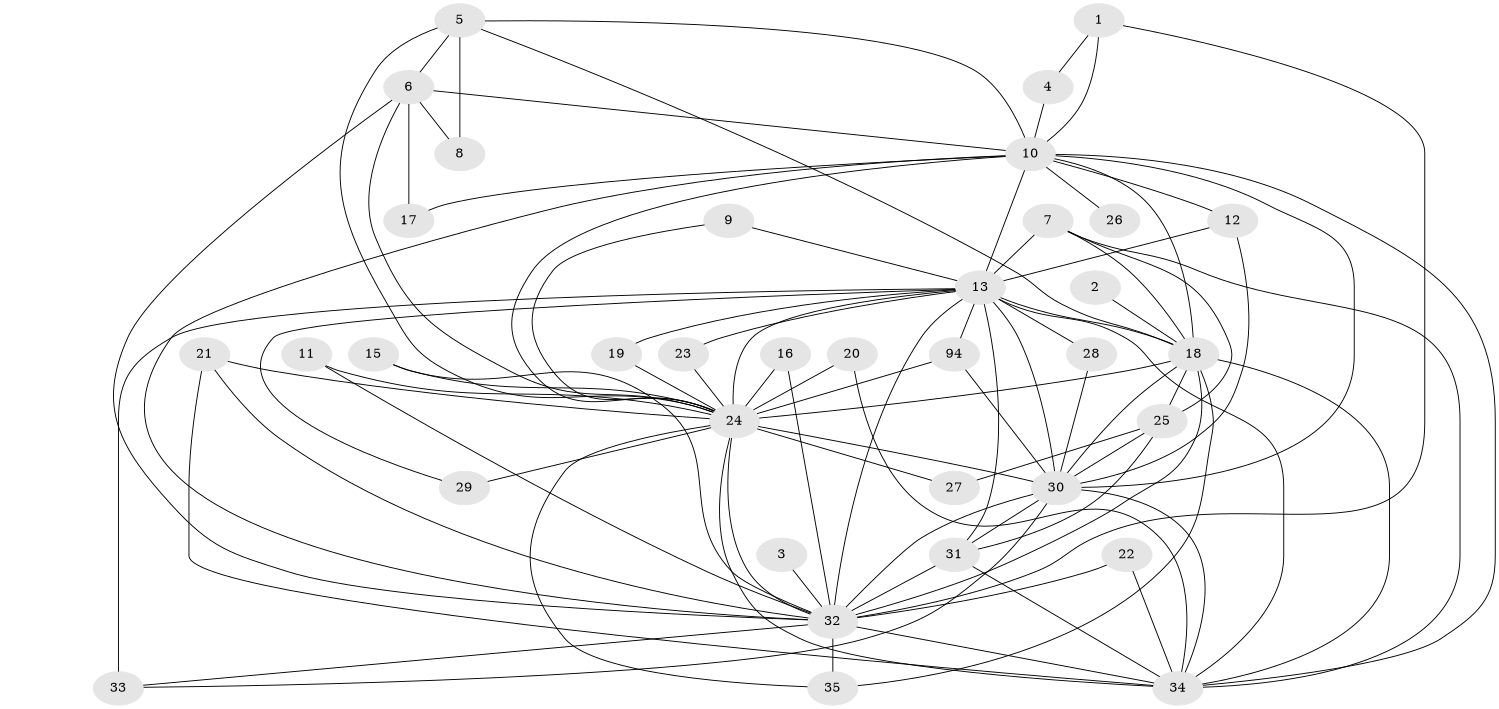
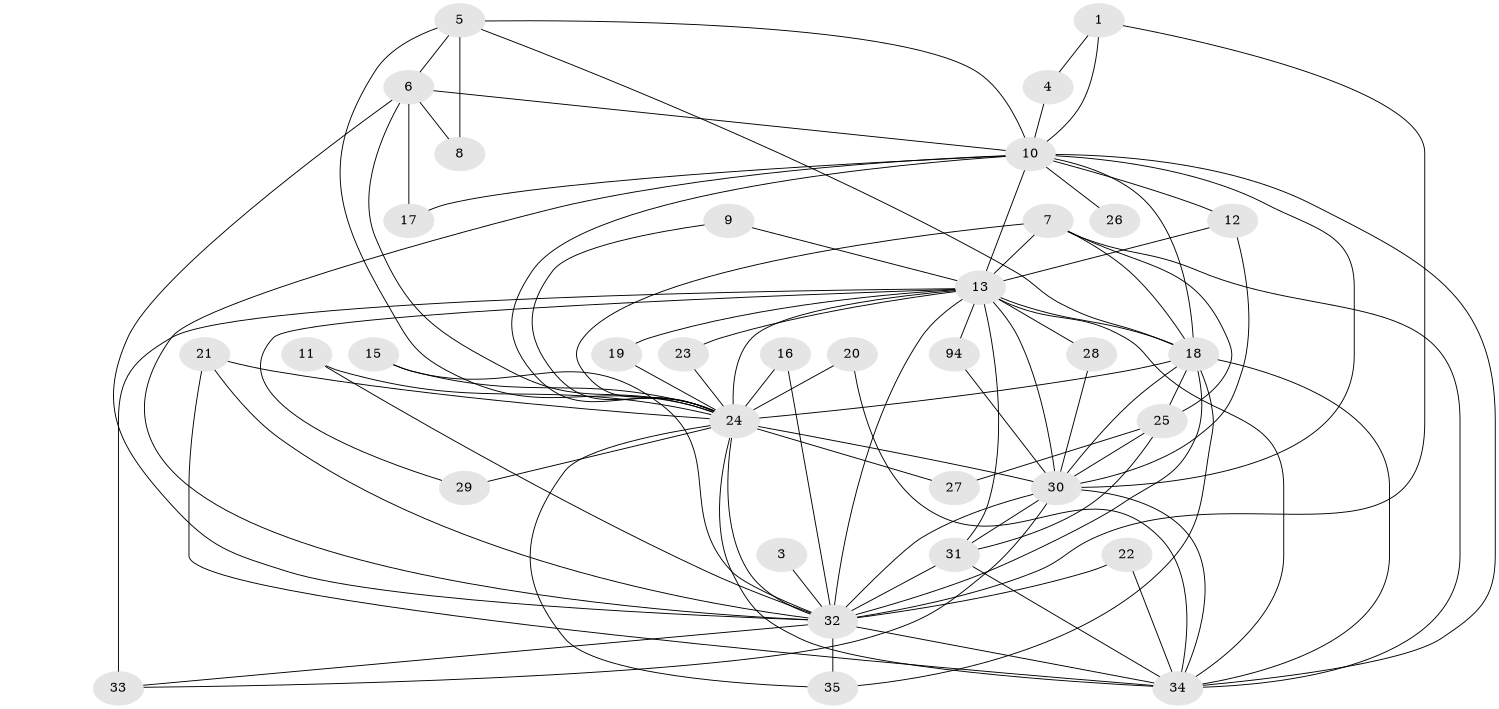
  graph {
    node [color=gray90 style=filled]
    edge [weight=1.0]
    1
    4
    10
    32
    18
    24
    17
    13
    34
    12
    26
    30
    33
    35
-   2
    25
    3
    5
    6
    8
    29
    27
    7
    n24 [label=94]
    19
    23
    28
    31
    9
    11
    15
    16
    20
    21
    22
    1 -- 4
    1 -- 10
    1 -- 32
    4 -- 10 [weight=2.0]
    10 -- 32
    10 -- 18
    10 -- 24 [weight=3.0]
    10 -- 17
    10 -- 13 [weight=2.0]
    10 -- 34
    10 -- 12
    10 -- 26
    10 -- 30 [weight=2.0]
    32 -- 34
    32 -- 33
    32 -- 35
    18 -- 32
    18 -- 24 [weight=3.0]
    18 -- 34
    18 -- 30 [weight=2.0]
    18 -- 35
    18 -- 25
    24 -- 32 [weight=2.0]
    24 -- 34 [weight=3.0]
    24 -- 30 [weight=5.0]
    24 -- 35
    24 -- 29
    24 -- 27
    13 -- 32 [weight=2.0]
    13 -- 18 [weight=3.0]
    13 -- 24 [weight=4.0]
    13 -- 34 [weight=2.0]
    13 -- 30 [weight=5.0]
    13 -- 33 [weight=3.0]
    13 -- 29
    13 -- n24
    13 -- 19
    13 -- 23 [weight=2.0]
    13 -- 28 [weight=2.0]
    13 -- 31 [weight=2.0]
    12 -- 13
    12 -- 30
    30 -- 32 [weight=2.0]
    30 -- 34 [weight=2.0]
    30 -- 33
    30 -- 31
-   2 -- 18
    25 -- 30
    25 -- 27
    25 -- 31 [weight=2.0]
    3 -- 32
    5 -- 10
    5 -- 18
    5 -- 24
    5 -- 6
    5 -- 8
    6 -- 10
    6 -- 32
    6 -- 24
    6 -- 17
    6 -- 8
    7 -- 18
-   n24 -- 24 [weight=2.0]
+   7 -- 24 [weight=2.0]
    7 -- 13
    7 -- 34
    7 -- 25
    n24 -- 30
    19 -- 24
    23 -- 24
    28 -- 30
    31 -- 32
    31 -- 34
    9 -- 24
    9 -- 13
    11 -- 32
    11 -- 24
    15 -- 32
    15 -- 24
    16 -- 32
    16 -- 24
    20 -- 24
    20 -- 34
    21 -- 32
    21 -- 24
    21 -- 34
    22 -- 32
    22 -- 34
  }
